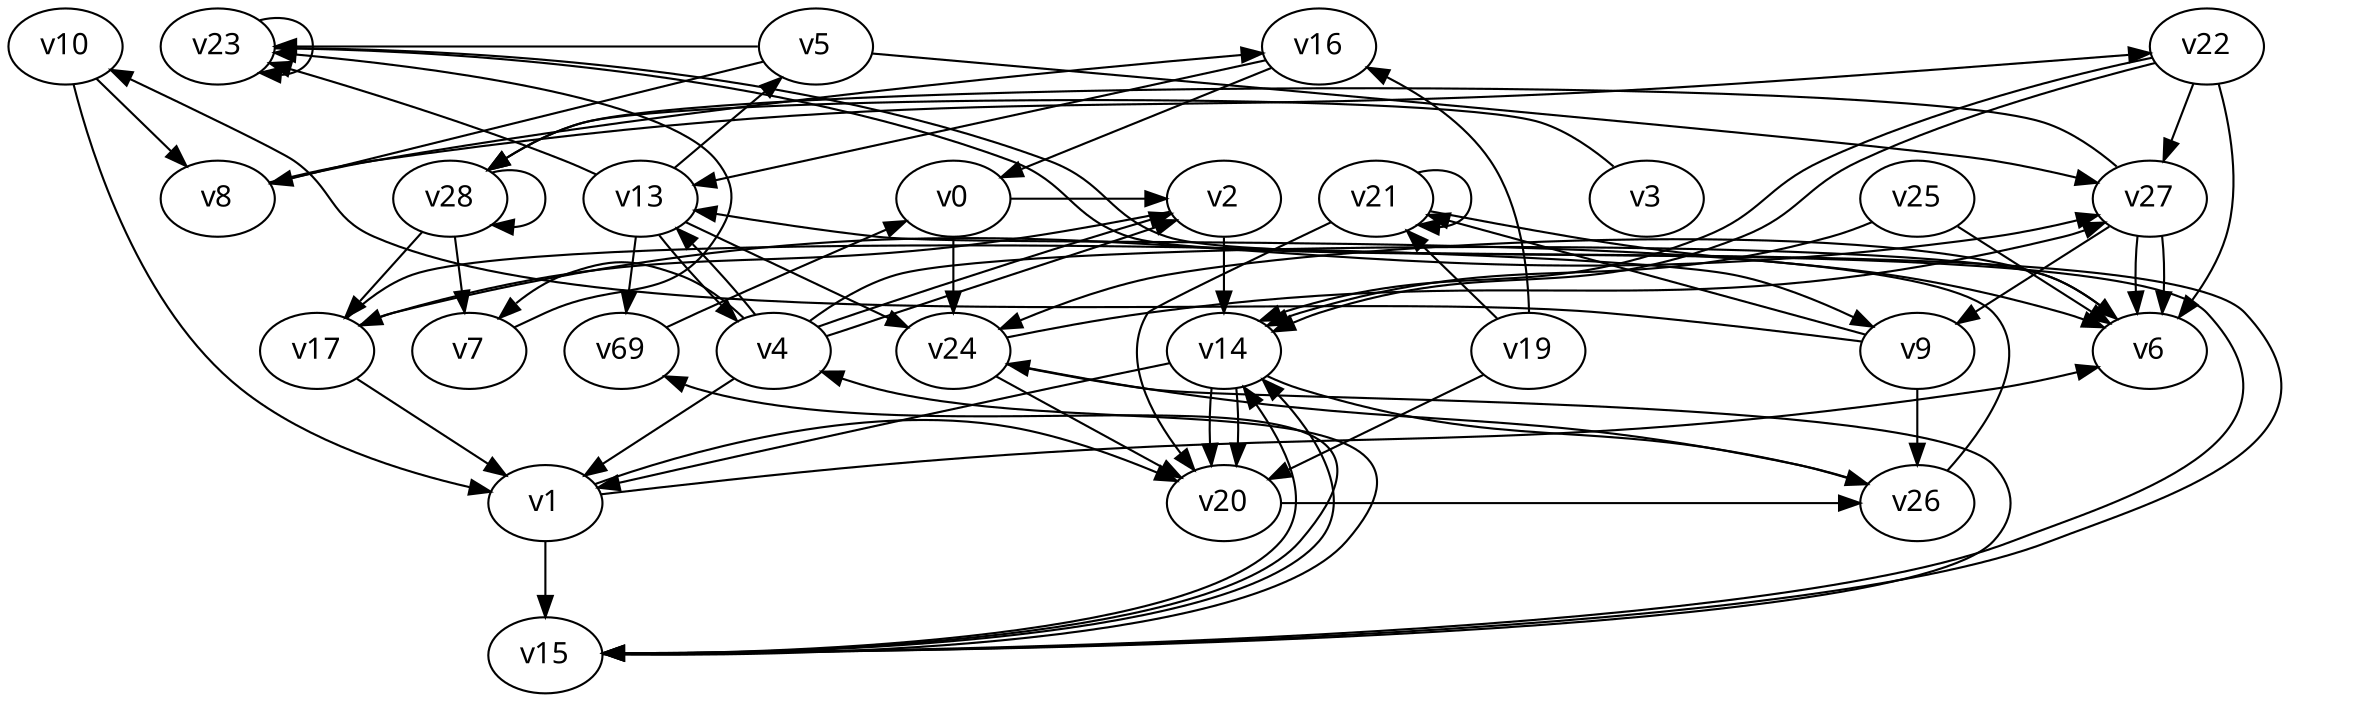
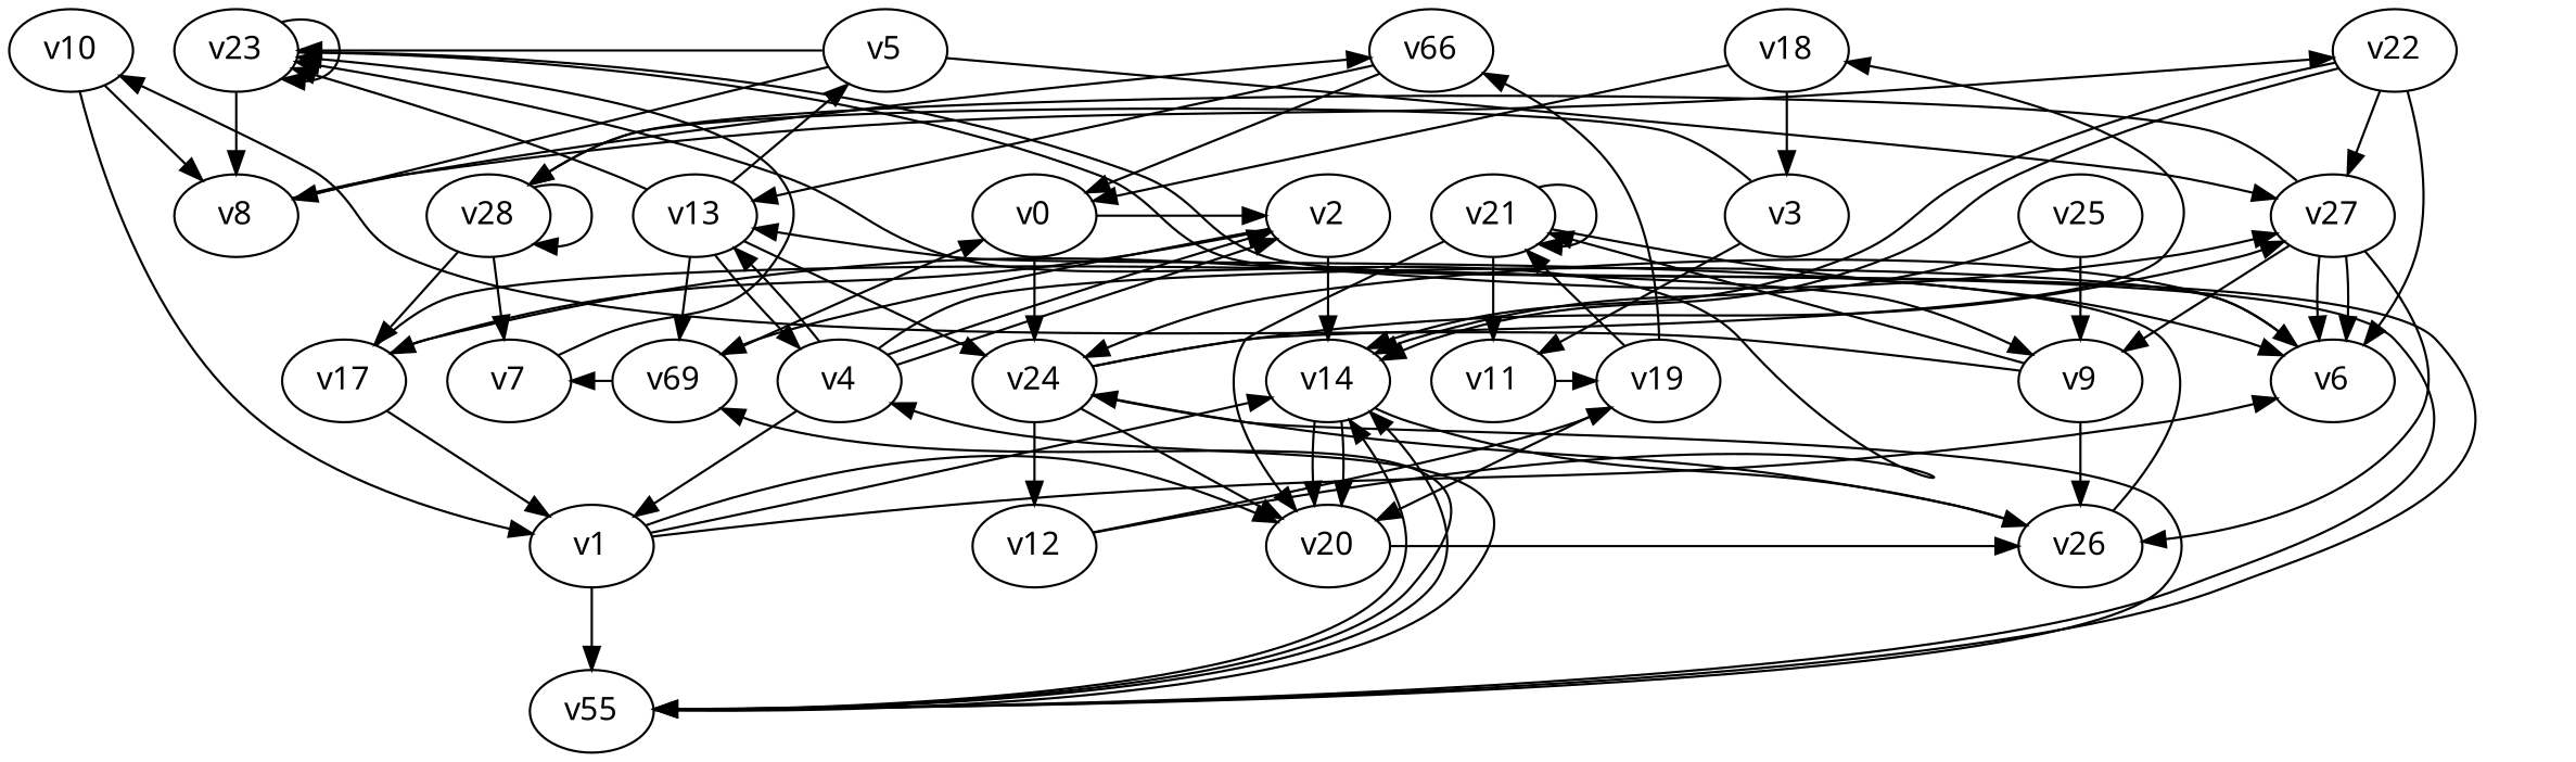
  digraph {
    fontname="Noto Sans"
    node [fontname="Noto Sans" player=1]
    edge [fontname="Noto Sans"]
    v0
    v2
    v24
    v14
    v17 [player=0]
    n6 [label=v69 player=0]
    v10 [player=0]
    v9
    v21
    v26 [player=0]
-   v15
+   v15 [label=v55]
    v20 [player=0]
    v27
+   v12 [player=0]
+   v18 [player=0]
    v6 [player=0]
    v1
    v4
    v7
    v3 [player=0]
+   v11
    v28
    v19 [player=0]
    v13
    v5
    v23
    v8
-   v16
+   v16 [label=v66]
    v22
    v25 [player=0]
    v0 -> v2 [constraint="time == 15"]
    v0 -> v24
    v2 -> v14
    v2 -> v17 [constraint="(time % 3 == 1) || (time % 3 == 0)"]
+   v2 -> n6 [constraint="time == 10"]
    v24 -> v15 [constraint="time % 4 == 0"]
    v24 -> v20
    v24 -> v27 [constraint="time == 0"]
+   v24 -> v12
+   v24 -> v18 [constraint="time >= 13"]
    v14 -> v26 [constraint="time % 2 == 0"]
    v14 -> v20
    v14 -> v20 [constraint="(time >= 1) && (time <= 20)"]
    v17 -> v9 [constraint="time == 2"]
    v17 -> v27 [constraint="time <= 25"]
    v17 -> v1
    n6 -> v0 [constraint="time <= 25"]
-   v4 -> v7 [constraint="time == 11"]
+   n6 -> v7 [constraint="time == 11"]
    v10 -> v1 [constraint="(time % 3 == 1) || (time % 4 == 1)"]
    v10 -> v8 [constraint="time % 4 == 3"]
    v9 -> v10 [constraint="time >= 12"]
    v9 -> v21 [constraint="(time % 3 == 0) || (time % 4 == 0)"]
    v9 -> v26
    v21 -> v21 [constraint="time == 10"]
    v21 -> v20 [constraint="time == 0"]
    v21 -> v6 [constraint="time >= 12"]
+   v21 -> v11
    v26 -> v24 [constraint="time <= 21"]
    v26 -> v13 [constraint="time == 12"]
    v15 -> v14 [constraint="time >= 3"]
    v15 -> v14 [constraint="time == 4"]
    v15 -> n6 [constraint="time == 14"]
    v15 -> v4 [constraint="time <= 17"]
    v20 -> v26 [constraint="time % 3 == 2"]
    v27 -> v9
+   v27 -> v26 [constraint="time >= 5"]
    v27 -> v6 [constraint="time % 4 == 1"]
    v27 -> v6
    v27 -> v28 [constraint="time == 18"]
+   v12 -> v19 [constraint="time == 8"]
+   v12 -> v23 [constraint="time == 0"]
+   v18 -> v0 [constraint="time % 6 == 1"]
+   v18 -> v3
    v6 -> v24 [constraint="time <= 20"]
-   v14 -> v1 [constraint="time == 17"]
+   v1 -> v14 [constraint="time == 17"]
    v1 -> v15
    v1 -> v20 [constraint="time % 5 == 2"]
    v1 -> v6 [constraint="time <= 10"]
    v4 -> v2 [constraint="(time % 4 == 0) || (time % 3 == 2)"]
    v4 -> v2 [constraint="time == 16"]
    v4 -> v6 [constraint="time <= 25"]
    v4 -> v1
    v4 -> v13 [constraint="time >= 5"]
    v7 -> v23 [constraint="time == 10"]
+   v3 -> v11
    v3 -> v28 [constraint="time >= 11"]
+   v11 -> v19 [constraint="time >= 9"]
    v28 -> v17
    v28 -> v7
    v28 -> v28
    v19 -> v21 [constraint="(time >= 1) && (time <= 15)"]
    v19 -> v20
    v19 -> v16 [constraint="time >= 13"]
    v13 -> v24
    v13 -> n6
    v13 -> v4
    v13 -> v5 [constraint="time == 4"]
    v13 -> v23 [constraint="time % 2 == 0"]
    v5 -> v27
    v5 -> v23 [constraint="time % 4 == 1"]
    v5 -> v8
    v23 -> v15 [constraint="time == 13"]
    v23 -> v15 [constraint="time >= 3"]
    v23 -> v23 [constraint="time <= 23"]
+   v23 -> v8
    v8 -> v16 [constraint="time % 4 == 3"]
    v8 -> v22 [constraint="time == 3"]
    v16 -> v0 [constraint="time == 20"]
    v16 -> v13 [constraint="time >= 15"]
    v22 -> v14 [constraint="time == 4"]
    v22 -> v14 [constraint="time == 15"]
    v22 -> v27
    v22 -> v6
    v25 -> v14
-   v25 -> v6
+   v25 -> v9
  }
